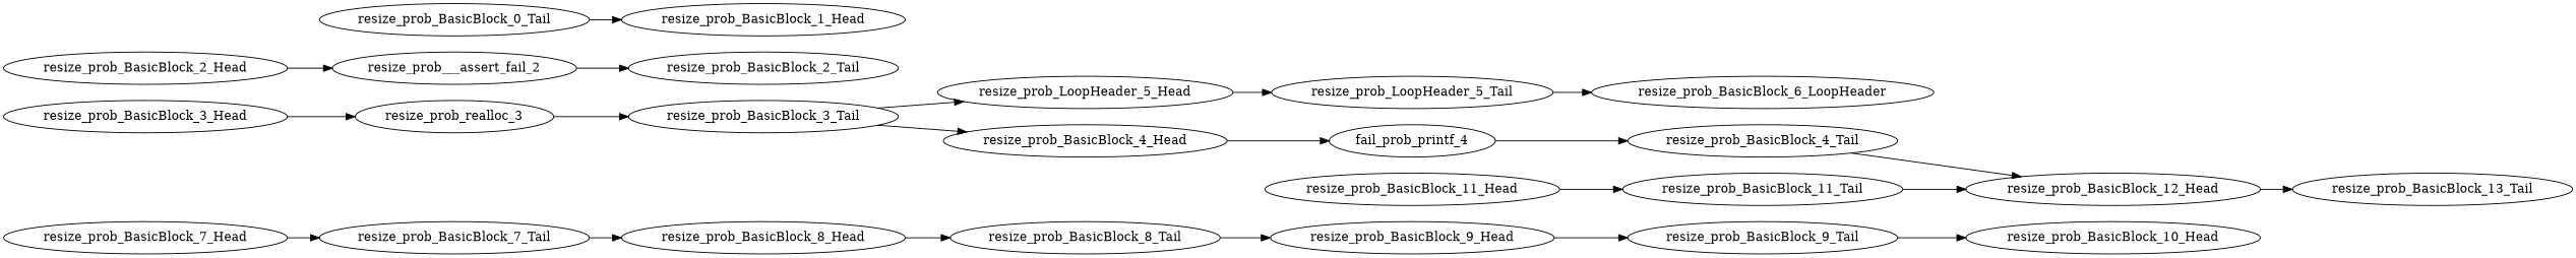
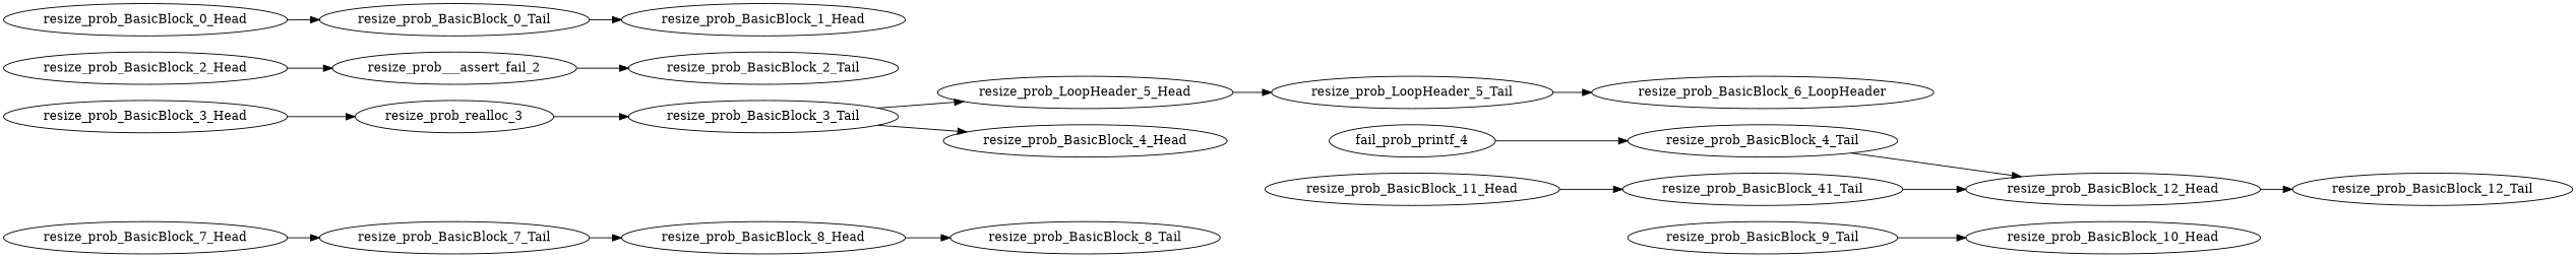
  digraph {
    rankdir=LR
    resize_prob_BasicBlock_8_Tail
-   resize_prob_BasicBlock_9_Head
    resize_prob_BasicBlock_9_Tail
    resize_prob_BasicBlock_10_Head
-   resize_prob_BasicBlock_11_Tail
+   resize_prob_BasicBlock_11_Tail [label=resize_prob_BasicBlock_41_Tail]
    resize_prob_BasicBlock_12_Head
-   resize_prob_BasicBlock_12_Tail [label=resize_prob_BasicBlock_13_Tail]
+   resize_prob_BasicBlock_12_Tail
    resize_prob_BasicBlock_4_Tail
    resize_prob_BasicBlock_7_Head
    resize_prob_BasicBlock_7_Tail
    resize_prob_BasicBlock_8_Head
    resize_prob___assert_fail_2
    resize_prob_BasicBlock_2_Tail
    resize_prob_BasicBlock_3_Head
    resize_prob_realloc_3
    resize_prob_BasicBlock_3_Tail
    resize_prob_BasicBlock_2_Head
    n18 [label=resize_prob_LoopHeader_5_Head]
    n19 [label=resize_prob_LoopHeader_5_Tail]
    resize_prob_BasicBlock_6_LoopHeader
    n21 [label=fail_prob_printf_4]
    resize_prob_BasicBlock_11_Head
+   resize_prob_BasicBlock_0_Head
    resize_prob_BasicBlock_0_Tail
    resize_prob_BasicBlock_1_Head
    resize_prob_BasicBlock_4_Head
-   resize_prob_BasicBlock_8_Tail -> resize_prob_BasicBlock_9_Head
-   resize_prob_BasicBlock_9_Head -> resize_prob_BasicBlock_9_Tail
    resize_prob_BasicBlock_9_Tail -> resize_prob_BasicBlock_10_Head
    resize_prob_BasicBlock_11_Tail -> resize_prob_BasicBlock_12_Head
    resize_prob_BasicBlock_12_Head -> resize_prob_BasicBlock_12_Tail
    resize_prob_BasicBlock_4_Tail -> resize_prob_BasicBlock_12_Head
    resize_prob_BasicBlock_7_Head -> resize_prob_BasicBlock_7_Tail
    resize_prob_BasicBlock_7_Tail -> resize_prob_BasicBlock_8_Head
    resize_prob_BasicBlock_8_Head -> resize_prob_BasicBlock_8_Tail
    resize_prob___assert_fail_2 -> resize_prob_BasicBlock_2_Tail
    resize_prob_BasicBlock_3_Head -> resize_prob_realloc_3
    resize_prob_realloc_3 -> resize_prob_BasicBlock_3_Tail
    resize_prob_BasicBlock_3_Tail -> n18
    resize_prob_BasicBlock_3_Tail -> resize_prob_BasicBlock_4_Head
    resize_prob_BasicBlock_2_Head -> resize_prob___assert_fail_2
    n18 -> n19
    n19 -> resize_prob_BasicBlock_6_LoopHeader
    n21 -> resize_prob_BasicBlock_4_Tail
    resize_prob_BasicBlock_11_Head -> resize_prob_BasicBlock_11_Tail
+   resize_prob_BasicBlock_0_Head -> resize_prob_BasicBlock_0_Tail
    resize_prob_BasicBlock_0_Tail -> resize_prob_BasicBlock_1_Head
-   resize_prob_BasicBlock_4_Head -> n21
  }
